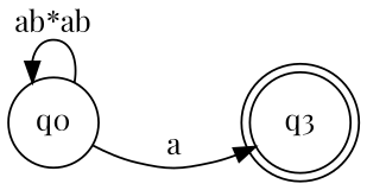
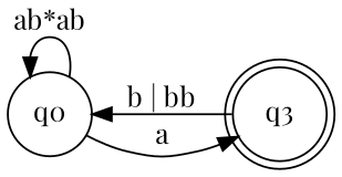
  digraph {
    rankdir=RL
    fontname="Playfair Display"
    node [fontname="Playfair Display"]
    edge [fontname="Playfair Display"]
    q3 [shape=doublecircle]
    q0 [shape=circle]
+   q3 -> q0 [label="b | bb"]
    q0 -> q3 [label=a]
    q0 -> q0 [label="ab*ab"]
  }
